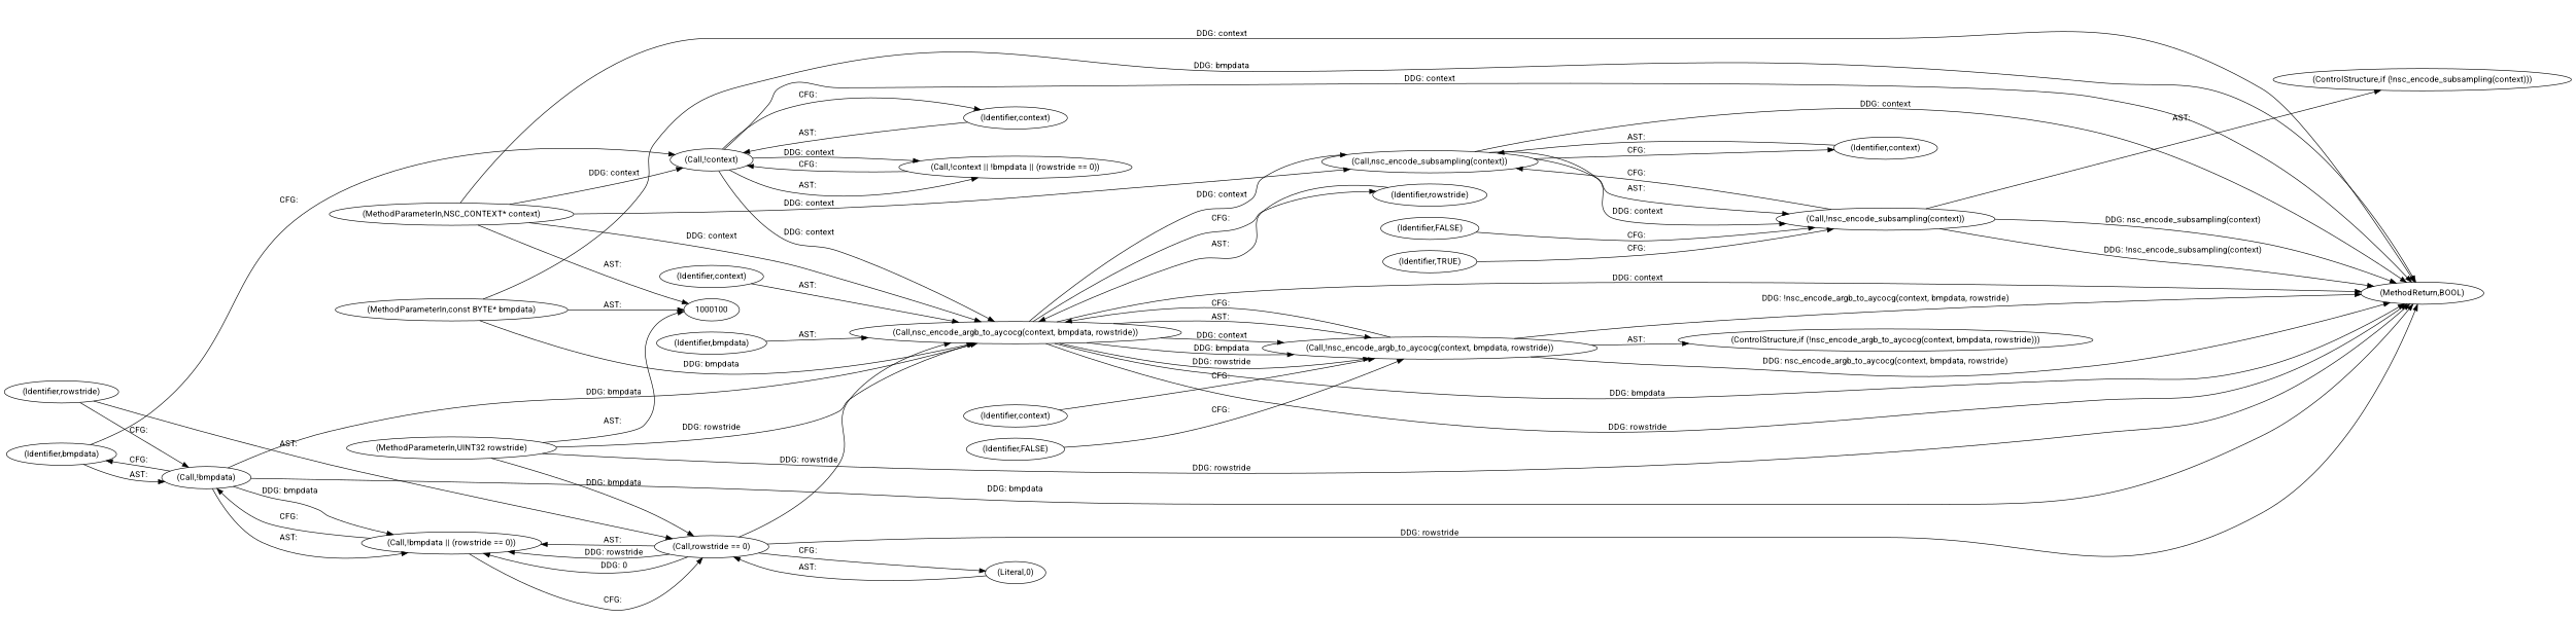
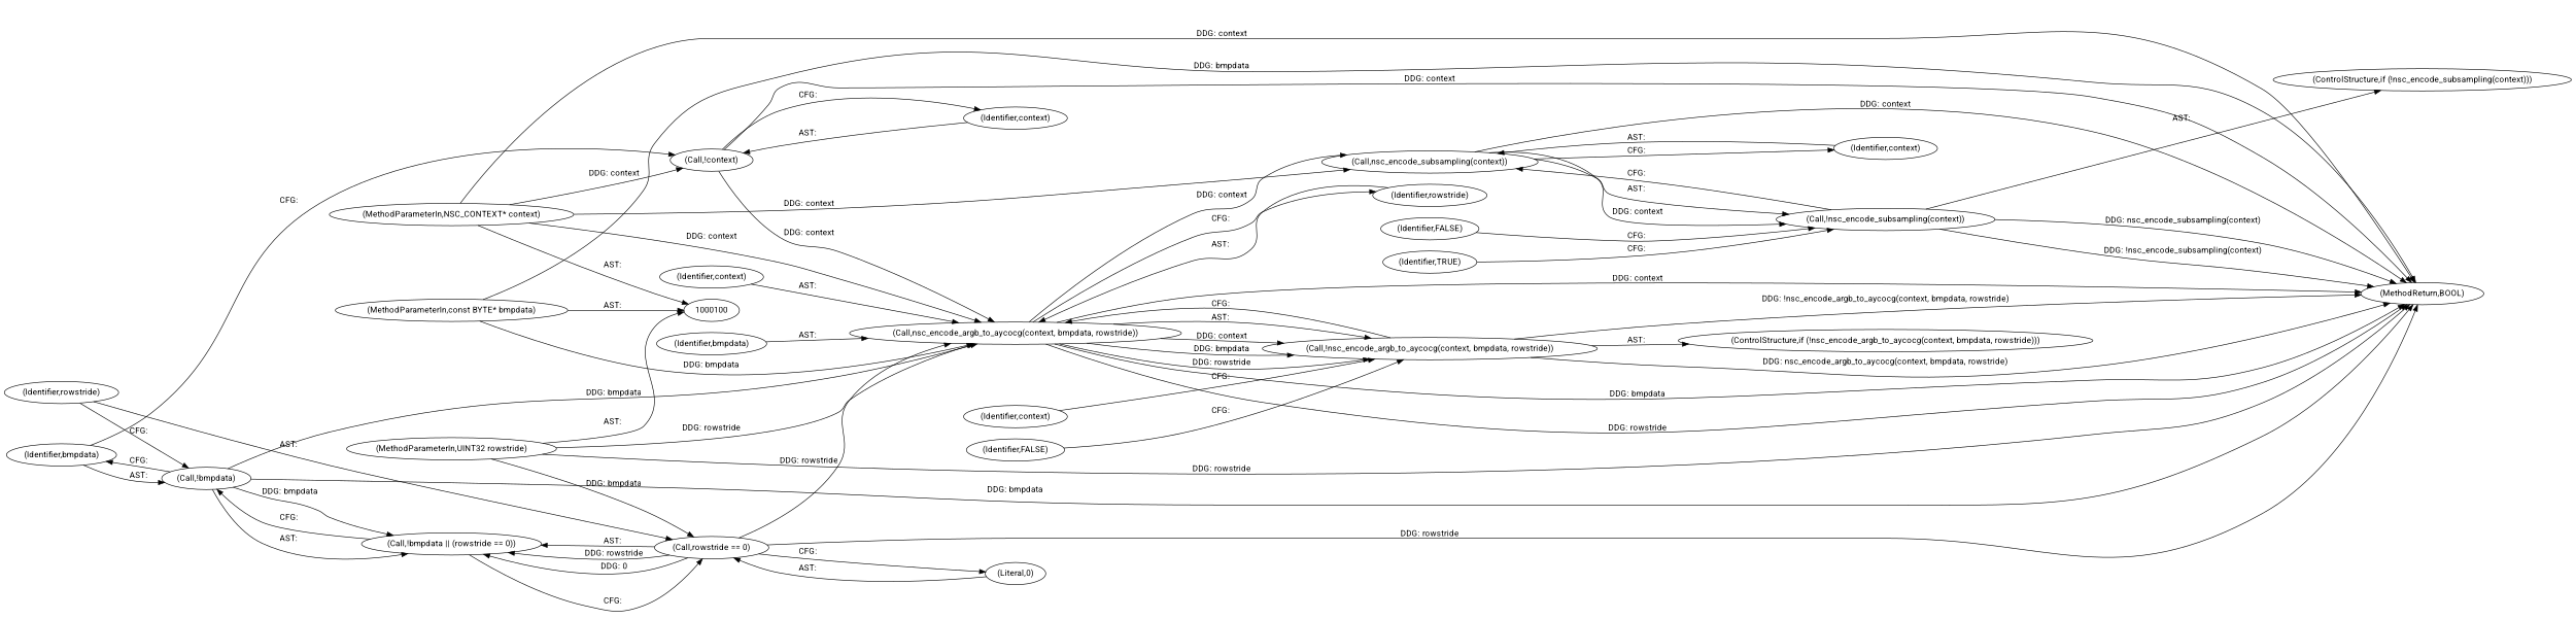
  digraph {
    fontname=Roboto
    rankdir=LR
    node [fontname=Roboto]
    edge [fontname=Roboto]
    n1 [label="(Call,nsc_encode_argb_to_aycocg(context, bmpdata, rowstride))"]
    n2 [label="(Call,!nsc_encode_argb_to_aycocg(context, bmpdata, rowstride))"]
    n3 [label="(Call,nsc_encode_subsampling(context))"]
    n4 [label="(MethodReturn,BOOL)"]
    n5 [label="(Identifier,rowstride)"]
    n6 [label="(ControlStructure,if (!nsc_encode_argb_to_aycocg(context, bmpdata, rowstride)))"]
    n7 [label="(Call,!nsc_encode_subsampling(context))"]
    n8 [label="(Identifier,context)"]
    n9 [label="(Call,!context)"]
    n10 [label="(Identifier,context)"]
-   n11 [label="(Call,!context || !bmpdata || (rowstride == 0))"]
    n12 [label="(MethodParameterIn,NSC_CONTEXT* context)"]
    1000100
    n14 [label="(Call,!bmpdata)"]
    n15 [label="(Identifier,bmpdata)"]
    n16 [label="(Call,!bmpdata || (rowstride == 0))"]
    n17 [label="(Call,rowstride == 0)"]
    n18 [label="(MethodParameterIn,const BYTE* bmpdata)"]
    n19 [label="(Literal,0)"]
    n20 [label="(MethodParameterIn,UINT32 rowstride)"]
    n21 [label="(ControlStructure,if (!nsc_encode_subsampling(context)))"]
    n22 [label="(Identifier,FALSE)"]
    n23 [label="(Identifier,context)"]
    n24 [label="(Identifier,bmpdata)"]
    n25 [label="(Identifier,rowstride)"]
    n26 [label="(Identifier,context)"]
    n27 [label="(Identifier,TRUE)"]
    n28 [label="(Identifier,FALSE)"]
    n1 -> n2 [label="AST: "]
    n1 -> n2 [label="DDG: context"]
    n1 -> n2 [label="DDG: bmpdata"]
    n1 -> n2 [label="DDG: rowstride"]
    n1 -> n3 [label="DDG: context"]
    n1 -> n4 [label="DDG: bmpdata"]
    n1 -> n4 [label="DDG: rowstride"]
    n1 -> n4 [label="DDG: context"]
    n1 -> n5 [label="CFG: "]
    n2 -> n1 [label="CFG: "]
    n2 -> n4 [label="DDG: !nsc_encode_argb_to_aycocg(context, bmpdata, rowstride)"]
    n2 -> n4 [label="DDG: nsc_encode_argb_to_aycocg(context, bmpdata, rowstride)"]
    n2 -> n6 [label="AST: "]
    n3 -> n4 [label="DDG: context"]
    n3 -> n7 [label="AST: "]
    n3 -> n7 [label="DDG: context"]
    n3 -> n8 [label="CFG: "]
    n5 -> n1 [label="AST: "]
    n7 -> n3 [label="CFG: "]
    n7 -> n4 [label="DDG: nsc_encode_subsampling(context)"]
    n7 -> n4 [label="DDG: !nsc_encode_subsampling(context)"]
    n7 -> n21 [label="AST: "]
    n8 -> n3 [label="AST: "]
    n9 -> n1 [label="DDG: context"]
    n9 -> n4 [label="DDG: context"]
    n9 -> n10 [label="CFG: "]
-   n9 -> n11 [label="AST: "]
-   n9 -> n11 [label="DDG: context"]
    n10 -> n9 [label="AST: "]
-   n11 -> n9 [label="CFG: "]
    n12 -> n1 [label="DDG: context"]
    n12 -> n3 [label="DDG: context"]
    n12 -> n4 [label="DDG: context"]
    n12 -> n9 [label="DDG: context"]
    n12 -> 1000100 [label="AST: "]
    n14 -> n1 [label="DDG: bmpdata"]
    n14 -> n4 [label="DDG: bmpdata"]
    n14 -> n15 [label="CFG: "]
    n14 -> n16 [label="AST: "]
    n14 -> n16 [label="DDG: bmpdata"]
    n15 -> n9 [label="CFG: "]
    n15 -> n14 [label="AST: "]
    n16 -> n14 [label="CFG: "]
    n16 -> n17 [label="CFG: "]
    n17 -> n1 [label="DDG: rowstride"]
    n17 -> n4 [label="DDG: rowstride"]
    n17 -> n16 [label="AST: "]
    n17 -> n16 [label="DDG: rowstride"]
    n17 -> n16 [label="DDG: 0"]
    n17 -> n19 [label="CFG: "]
    n18 -> n1 [label="DDG: bmpdata"]
    n18 -> n4 [label="DDG: bmpdata"]
    n18 -> 1000100 [label="AST: "]
    n19 -> n17 [label="AST: "]
    n20 -> n1 [label="DDG: rowstride"]
    n20 -> n4 [label="DDG: rowstride"]
    n20 -> 1000100 [label="AST: "]
    n20 -> n17 [label="DDG: bmpdata"]
    n22 -> n7 [label="CFG: "]
    n23 -> n2 [label="CFG: "]
    n24 -> n1 [label="AST: "]
    n25 -> n14 [label="CFG: "]
    n25 -> n17 [label="AST: "]
    n26 -> n1 [label="AST: "]
    n27 -> n7 [label="CFG: "]
    n28 -> n2 [label="CFG: "]
  }
